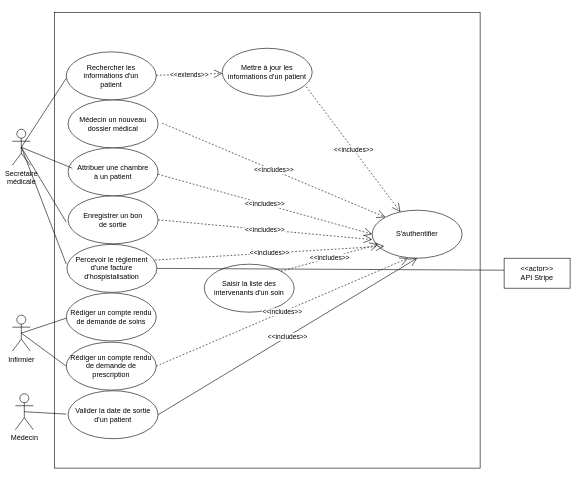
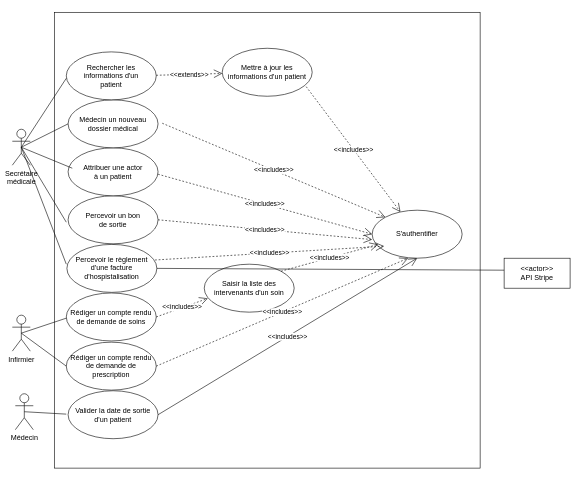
  <mxCell id="0" />
  <mxCell id="1" parent="0" />
  <mxCell id="2" value="" style="rounded=0;whiteSpace=wrap;html=1;" vertex="1" parent="1"><mxGeometry x="90" y="20" width="710" height="760" as="geometry" /></mxCell>
  <mxCell id="3" value="Rédiger un compte rendu de demande de prescription" style="ellipse;whiteSpace=wrap;html=1;" vertex="1" parent="1"><mxGeometry x="110" y="570" width="150" height="80" as="geometry" /></mxCell>
  <mxCell id="4" value="Rédiger un compte rendu de demande de soins" style="ellipse;whiteSpace=wrap;html=1;" vertex="1" parent="1"><mxGeometry x="110" y="488" width="150" height="80" as="geometry" /></mxCell>
  <mxCell id="5" value="Valider la date de sortie d'un patient" style="ellipse;whiteSpace=wrap;html=1;" vertex="1" parent="1"><mxGeometry x="113" y="651" width="150" height="80" as="geometry" /></mxCell>
  <mxCell id="6" value="Percevoir le règlement d'une facture d'hospistalisation" style="ellipse;whiteSpace=wrap;html=1;" vertex="1" parent="1"><mxGeometry x="111" y="407" width="150" height="80" as="geometry" /></mxCell>
- <mxCell id="7" value="&lt;div&gt;Enregistrer un bon &lt;br&gt;&lt;/div&gt;&lt;div&gt;de sortie&lt;/div&gt;" style="ellipse;whiteSpace=wrap;html=1;" vertex="1" parent="1"><mxGeometry x="113" y="326" width="150" height="80" as="geometry" /></mxCell>
- <mxCell id="8" value="&lt;div&gt;Attribuer une chambre &lt;br&gt;&lt;/div&gt;&lt;div&gt;à un patient&lt;br&gt;&lt;/div&gt;" style="ellipse;whiteSpace=wrap;html=1;" vertex="1" parent="1"><mxGeometry x="113" y="246" width="150" height="80" as="geometry" /></mxCell>
+ <mxCell id="7" value="&lt;div&gt;Percevoir un bon &lt;br&gt;&lt;/div&gt;&lt;div&gt;de sortie&lt;/div&gt;" style="ellipse;whiteSpace=wrap;html=1;" vertex="1" parent="1"><mxGeometry x="113" y="326" width="150" height="80" as="geometry" /></mxCell>
+ <mxCell id="8" value="&lt;div&gt;Attribuer une actor &lt;br&gt;&lt;/div&gt;&lt;div&gt;à un patient&lt;br&gt;&lt;/div&gt;" style="ellipse;whiteSpace=wrap;html=1;" vertex="1" parent="1"><mxGeometry x="113" y="246" width="150" height="80" as="geometry" /></mxCell>
  <mxCell id="9" value="Médecin un nouveau dossier médical" style="ellipse;whiteSpace=wrap;html=1;" vertex="1" parent="1"><mxGeometry x="113" y="166" width="150" height="80" as="geometry" /></mxCell>
  <mxCell id="10" value="&lt;div&gt;Rechercher les informations d'un &lt;br&gt;&lt;/div&gt;&lt;div&gt;patient&lt;br&gt;&lt;/div&gt;" style="ellipse;whiteSpace=wrap;html=1;" vertex="1" parent="1"><mxGeometry x="110" y="86" width="150" height="80" as="geometry" /></mxCell>
  <mxCell id="11" value="Mettre à jour les informations d'un patient" style="ellipse;whiteSpace=wrap;html=1;" vertex="1" parent="1"><mxGeometry x="370" y="80" width="150" height="80" as="geometry" /></mxCell>
  <mxCell id="12" value="Saisir la liste des intervenants d'un soin" style="ellipse;whiteSpace=wrap;html=1;" vertex="1" parent="1"><mxGeometry x="340" y="440" width="150" height="80" as="geometry" /></mxCell>
  <mxCell id="13" value="&lt;div&gt;S'authentifier&lt;/div&gt;" style="ellipse;whiteSpace=wrap;html=1;" vertex="1" parent="1"><mxGeometry x="620" y="350" width="150" height="80" as="geometry" /></mxCell>
  <mxCell id="14" value="&lt;div&gt;&amp;lt;&amp;lt;actor&amp;gt;&amp;gt;&lt;/div&gt;&lt;div&gt;API Stripe&lt;br&gt;&lt;/div&gt;" style="html=1;whiteSpace=wrap;" vertex="1" parent="1"><mxGeometry x="840" y="430" width="110" height="50" as="geometry" /></mxCell>
  <mxCell id="15" value="" style="endArrow=none;html=1;rounded=0;exitX=1;exitY=0.5;exitDx=0;exitDy=0;" edge="1" parent="1" source="6"><mxGeometry width="50" height="50" relative="1" as="geometry"><mxPoint x="790" y="500" as="sourcePoint" /><mxPoint x="840" y="450" as="targetPoint" /></mxGeometry></mxCell>
  <mxCell id="16" value="&amp;lt;&amp;lt;extends&amp;gt;&amp;gt;" style="endArrow=open;endSize=12;dashed=1;html=1;rounded=0;" edge="1" parent="1" target="11"><mxGeometry width="160" relative="1" as="geometry"><mxPoint x="260" y="125" as="sourcePoint" /><mxPoint x="420" y="125" as="targetPoint" /></mxGeometry></mxCell>
  <mxCell id="17" value="&amp;lt;&amp;lt;includes&amp;gt;&amp;gt;" style="endArrow=open;endSize=12;dashed=1;html=1;rounded=0;" edge="1" parent="1" target="13"><mxGeometry width="160" relative="1" as="geometry"><mxPoint x="510" y="144" as="sourcePoint" /><mxPoint x="670" y="144" as="targetPoint" /></mxGeometry></mxCell>
  <mxCell id="18" value="&amp;lt;&amp;lt;includes&amp;gt;&amp;gt;" style="endArrow=open;endSize=12;dashed=1;html=1;rounded=0;entryX=0;entryY=0;entryDx=0;entryDy=0;" edge="1" parent="1" target="13"><mxGeometry width="160" relative="1" as="geometry"><mxPoint x="270" y="205" as="sourcePoint" /><mxPoint x="430" y="205" as="targetPoint" /></mxGeometry></mxCell>
  <mxCell id="19" value="&amp;lt;&amp;lt;includes&amp;gt;&amp;gt;" style="endArrow=open;endSize=12;dashed=1;html=1;rounded=0;entryX=0;entryY=0.5;entryDx=0;entryDy=0;" edge="1" parent="1" target="13"><mxGeometry width="160" relative="1" as="geometry"><mxPoint x="263" y="290" as="sourcePoint" /><mxPoint x="423" y="290" as="targetPoint" /></mxGeometry></mxCell>
  <mxCell id="20" value="&amp;lt;&amp;lt;includes&amp;gt;&amp;gt;" style="endArrow=open;endSize=12;dashed=1;html=1;rounded=0;exitX=1;exitY=0.5;exitDx=0;exitDy=0;" edge="1" parent="1" source="7"><mxGeometry width="160" relative="1" as="geometry"><mxPoint x="460" y="399" as="sourcePoint" /><mxPoint x="620" y="399" as="targetPoint" /></mxGeometry></mxCell>
  <mxCell id="21" value="&amp;lt;&amp;lt;includes&amp;gt;&amp;gt;" style="endArrow=open;endSize=12;dashed=1;html=1;rounded=0;exitX=0.98;exitY=0.325;exitDx=0;exitDy=0;exitPerimeter=0;" edge="1" parent="1" source="6"><mxGeometry width="160" relative="1" as="geometry"><mxPoint x="480" y="410" as="sourcePoint" /><mxPoint x="640" y="410" as="targetPoint" /></mxGeometry></mxCell>
+ <mxCell id="22" value="&amp;lt;&amp;lt;includes&amp;gt;&amp;gt;" style="endArrow=open;endSize=12;dashed=1;html=1;rounded=0;exitX=1;exitY=0.5;exitDx=0;exitDy=0;entryX=0.04;entryY=0.713;entryDx=0;entryDy=0;entryPerimeter=0;" edge="1" parent="1" source="4" target="12"><mxGeometry width="160" relative="1" as="geometry"><mxPoint x="500" y="428" as="sourcePoint" /><mxPoint x="630" y="450" as="targetPoint" /></mxGeometry></mxCell>
  <mxCell id="23" value="&amp;lt;&amp;lt;includes&amp;gt;&amp;gt;" style="endArrow=open;endSize=12;dashed=1;html=1;rounded=0;exitX=1;exitY=0;exitDx=0;exitDy=0;" edge="1" parent="1" source="12"><mxGeometry width="160" relative="1" as="geometry"><mxPoint x="470" y="407" as="sourcePoint" /><mxPoint x="630" y="407" as="targetPoint" /></mxGeometry></mxCell>
  <mxCell id="24" value="&amp;lt;&amp;lt;includes&amp;gt;&amp;gt;" style="endArrow=open;endSize=12;dashed=1;html=1;rounded=0;exitX=1;exitY=0.5;exitDx=0;exitDy=0;" edge="1" parent="1" source="3"><mxGeometry width="160" relative="1" as="geometry"><mxPoint x="520" y="430" as="sourcePoint" /><mxPoint x="680" y="430" as="targetPoint" /></mxGeometry></mxCell>
  <mxCell id="25" value="&amp;lt;&amp;lt;includes&amp;gt;&amp;gt;" style="endArrow=open;endSize=12;dashed=0;html=1;rounded=0;entryX=0.5;entryY=1;entryDx=0;entryDy=0;exitX=1;exitY=0.5;exitDx=0;exitDy=0;" edge="1" parent="1" source="5" target="13"><mxGeometry width="160" relative="1" as="geometry"><mxPoint x="550" y="566" as="sourcePoint" /><mxPoint x="710" y="566" as="targetPoint" /></mxGeometry></mxCell>
  <mxCell id="26" value="&lt;div&gt;Secrétaire&lt;/div&gt;&lt;div&gt;médicale&lt;br&gt;&lt;/div&gt;" style="shape=umlActor;verticalLabelPosition=bottom;verticalAlign=top;html=1;" vertex="1" parent="1"><mxGeometry x="20" y="215" width="30" height="60" as="geometry" /></mxCell>
  <mxCell id="27" value="Infirmier" style="shape=umlActor;verticalLabelPosition=bottom;verticalAlign=top;html=1;" vertex="1" parent="1"><mxGeometry x="20" y="525" width="30" height="60" as="geometry" /></mxCell>
  <mxCell id="28" value="Médecin" style="shape=umlActor;verticalLabelPosition=bottom;verticalAlign=top;html=1;" vertex="1" parent="1"><mxGeometry x="25" y="656" width="30" height="60" as="geometry" /></mxCell>
  <mxCell id="29" value="" style="endArrow=none;html=1;rounded=0;exitX=0.5;exitY=0.5;exitDx=0;exitDy=0;exitPerimeter=0;" edge="1" parent="1" source="26"><mxGeometry width="50" height="50" relative="1" as="geometry"><mxPoint x="60" y="180" as="sourcePoint" /><mxPoint x="110" y="130" as="targetPoint" /></mxGeometry></mxCell>
+ <mxCell id="30" value="" style="endArrow=none;html=1;rounded=0;exitX=0.5;exitY=0.5;exitDx=0;exitDy=0;exitPerimeter=0;entryX=0;entryY=0.5;entryDx=0;entryDy=0;" edge="1" parent="1" source="26" target="9"><mxGeometry width="50" height="50" relative="1" as="geometry"><mxPoint x="80" y="280" as="sourcePoint" /><mxPoint x="130" y="230" as="targetPoint" /></mxGeometry></mxCell>
  <mxCell id="31" value="" style="endArrow=none;html=1;rounded=0;exitX=0.5;exitY=0.5;exitDx=0;exitDy=0;exitPerimeter=0;" edge="1" parent="1" source="26"><mxGeometry width="50" height="50" relative="1" as="geometry"><mxPoint x="70" y="330" as="sourcePoint" /><mxPoint x="120" y="280" as="targetPoint" /></mxGeometry></mxCell>
  <mxCell id="32" value="" style="endArrow=none;html=1;rounded=0;exitX=0.5;exitY=0.5;exitDx=0;exitDy=0;exitPerimeter=0;" edge="1" parent="1" source="26"><mxGeometry width="50" height="50" relative="1" as="geometry"><mxPoint x="60" y="420" as="sourcePoint" /><mxPoint x="110" y="370" as="targetPoint" /></mxGeometry></mxCell>
  <mxCell id="33" value="" style="endArrow=none;html=1;rounded=0;exitX=0.5;exitY=0.5;exitDx=0;exitDy=0;exitPerimeter=0;" edge="1" parent="1" source="26"><mxGeometry width="50" height="50" relative="1" as="geometry"><mxPoint x="60" y="490" as="sourcePoint" /><mxPoint x="110" y="440" as="targetPoint" /></mxGeometry></mxCell>
  <mxCell id="34" value="" style="endArrow=none;html=1;rounded=0;exitX=0.5;exitY=0.5;exitDx=0;exitDy=0;exitPerimeter=0;" edge="1" parent="1" source="27"><mxGeometry width="50" height="50" relative="1" as="geometry"><mxPoint x="60" y="580" as="sourcePoint" /><mxPoint x="110" y="530" as="targetPoint" /></mxGeometry></mxCell>
  <mxCell id="35" value="" style="endArrow=none;html=1;rounded=0;exitX=0.5;exitY=0.5;exitDx=0;exitDy=0;exitPerimeter=0;" edge="1" parent="1" source="27"><mxGeometry width="50" height="50" relative="1" as="geometry"><mxPoint x="60" y="660" as="sourcePoint" /><mxPoint x="110" y="610" as="targetPoint" /></mxGeometry></mxCell>
  <mxCell id="36" value="" style="endArrow=none;html=1;rounded=0;exitX=0.5;exitY=0.5;exitDx=0;exitDy=0;exitPerimeter=0;" edge="1" parent="1" source="28"><mxGeometry width="50" height="50" relative="1" as="geometry"><mxPoint x="60" y="740" as="sourcePoint" /><mxPoint x="110" y="690" as="targetPoint" /></mxGeometry></mxCell>
